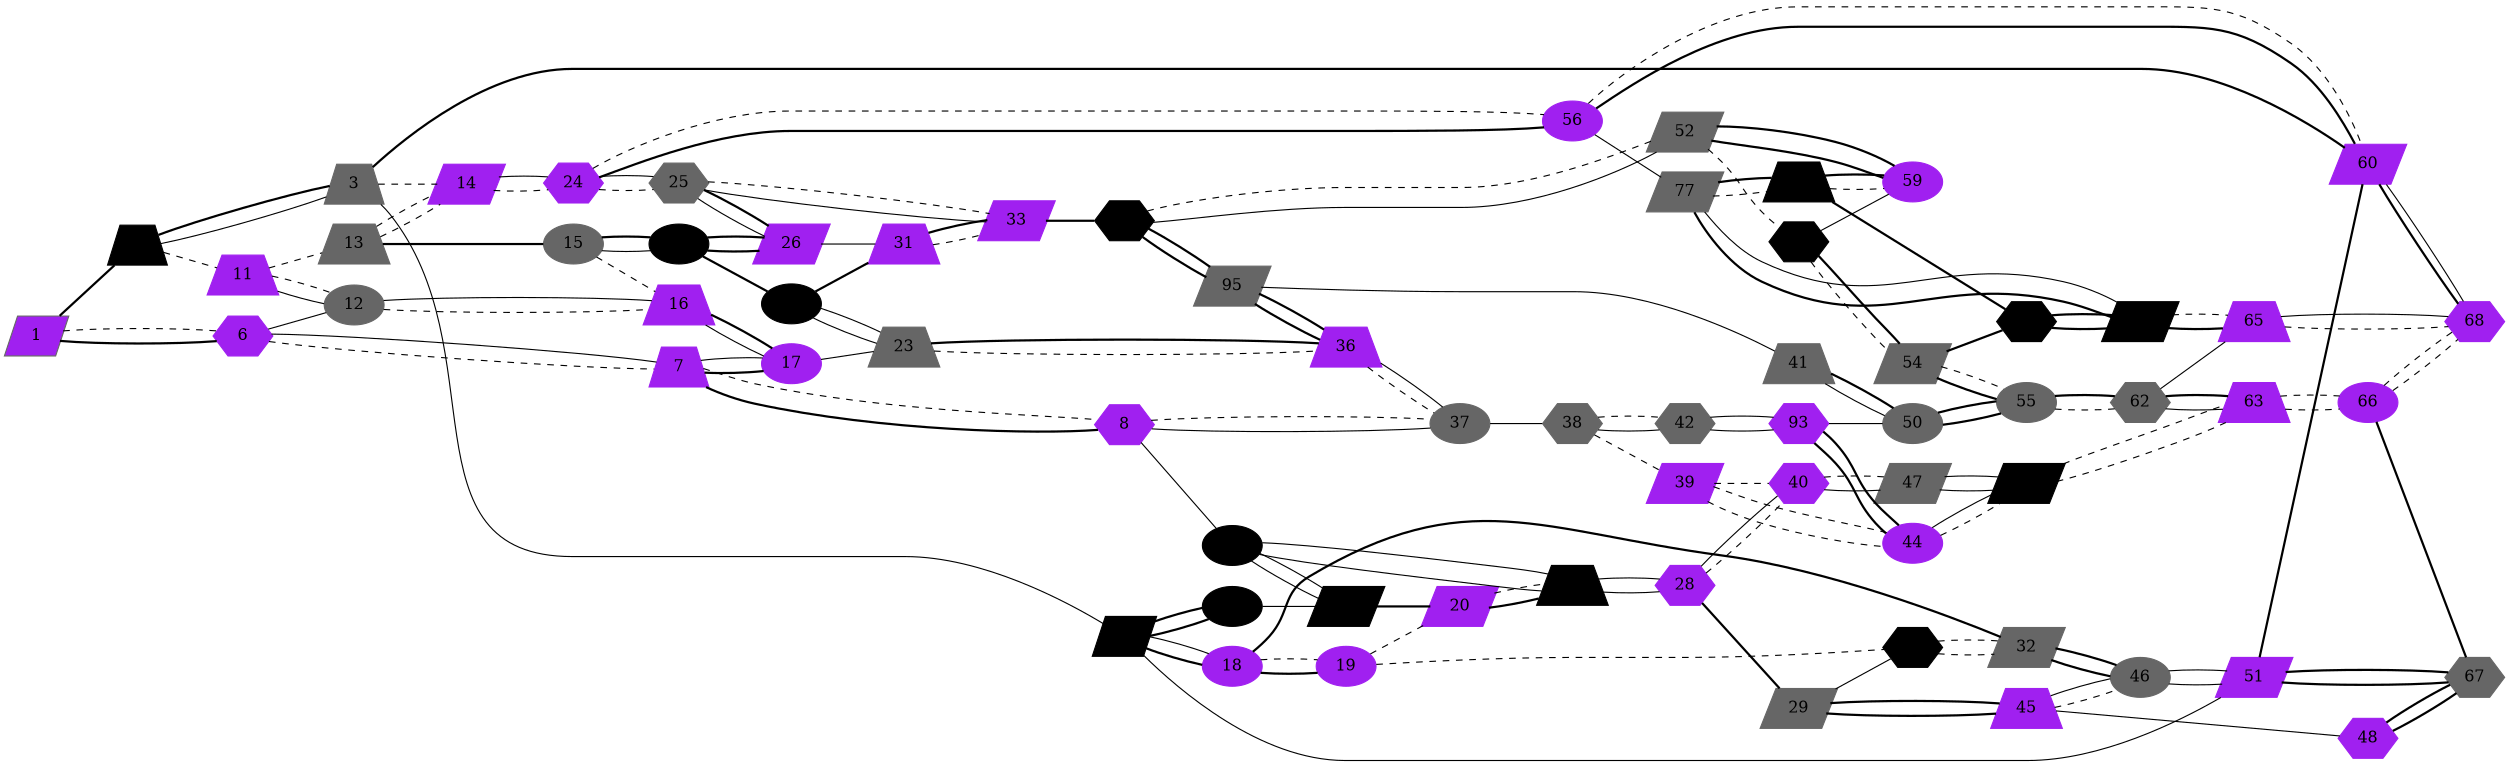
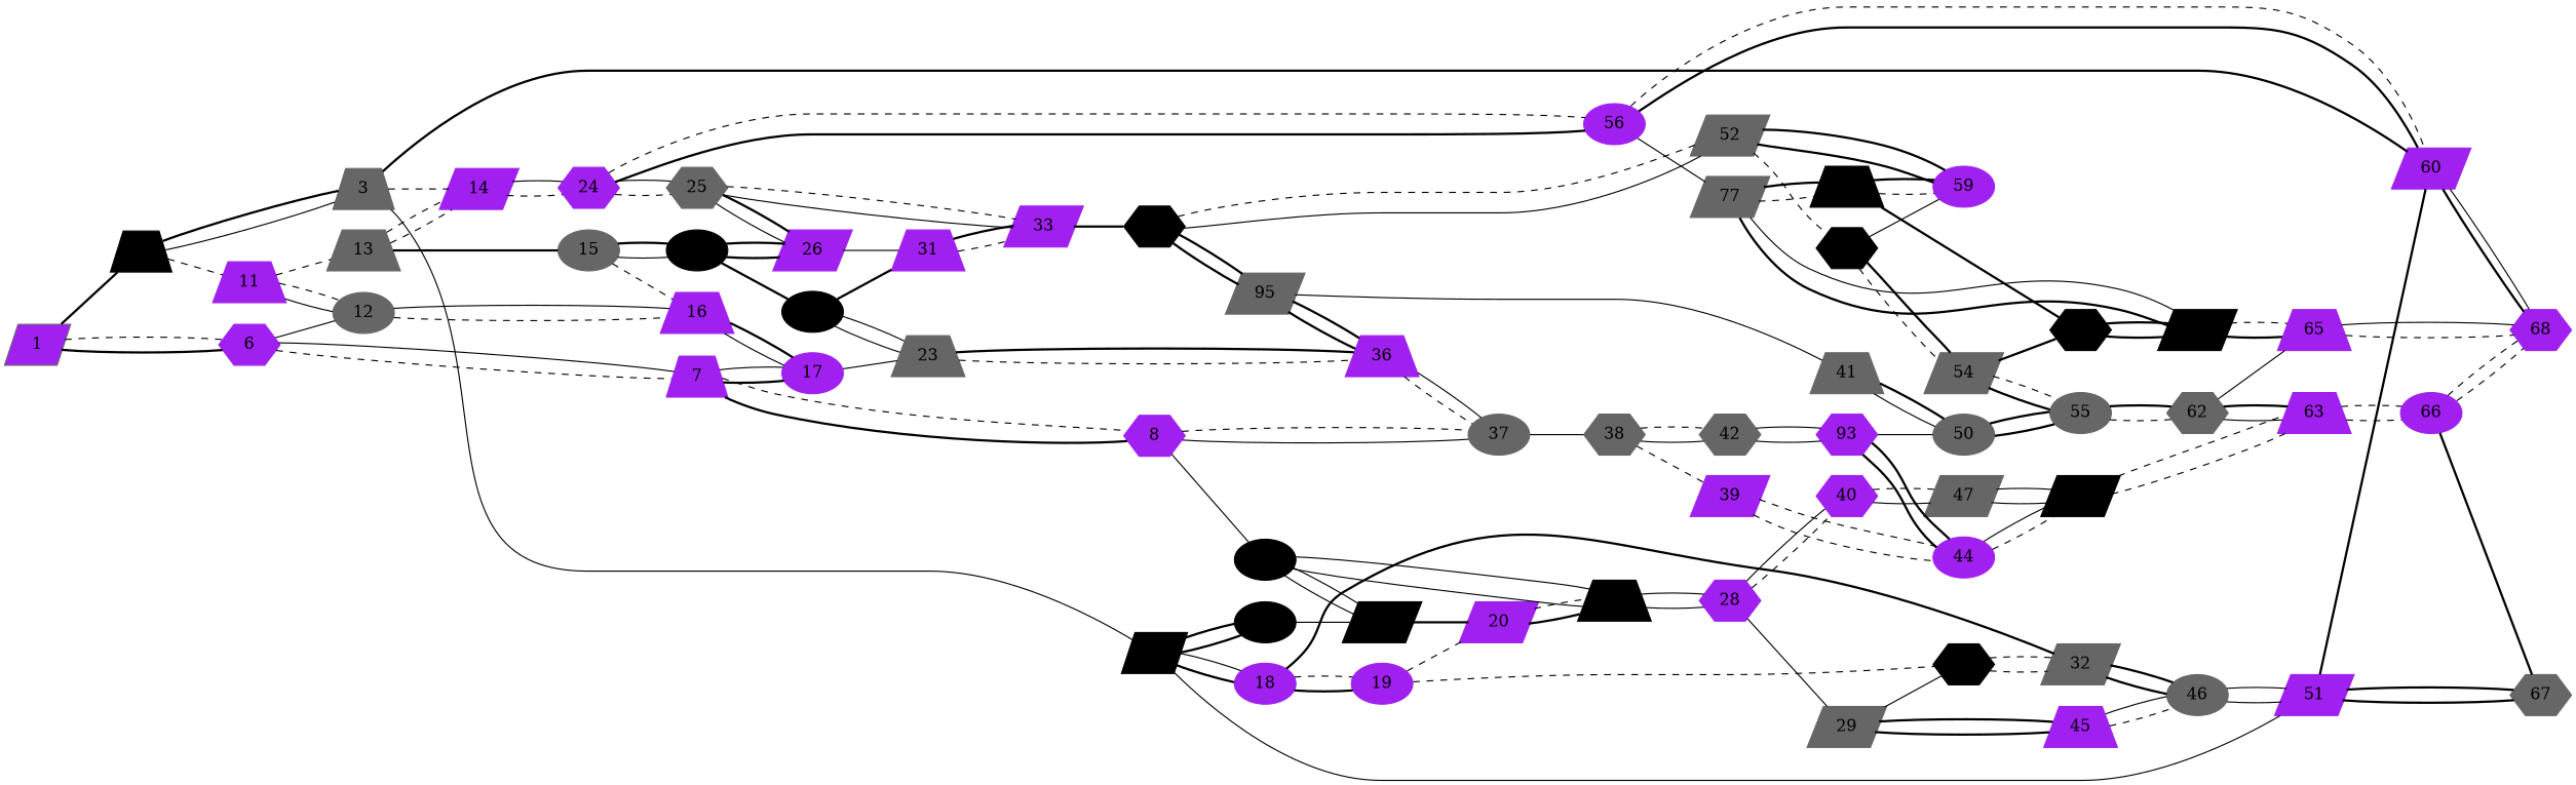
  graph {
    rankdir=LR
    node [color=purple shape=parallelogram style=filled]
    edge [style=bold]
    1 [color=gray40 fillcolor=purple]
    2 [color=black shape=trapezium]
    6 [shape=hexagon]
    3 [color=gray40 shape=trapezium]
    11 [shape=trapezium]
    7 [shape=trapezium]
    12 [color=gray40 shape=ellipse]
    4 [color=black]
    14
    60
    13 [color=gray40 shape=trapezium]
    5 [color=black shape=ellipse]
    18 [shape=ellipse]
    51
    24 [shape=hexagon]
    68 [shape=hexagon]
    10 [color=black]
    19 [shape=ellipse]
    32 [color=gray40]
    67 [color=gray40 shape=hexagon]
    20
    8 [shape=hexagon]
    17 [shape=ellipse]
    16 [shape=trapezium]
    9 [color=black shape=ellipse]
    37 [color=gray40 shape=ellipse]
    23 [color=gray40 shape=trapezium]
    27 [color=black shape=trapezium]
    38 [color=gray40 shape=hexagon]
    28 [shape=hexagon]
    15 [color=gray40 shape=ellipse]
    21 [color=black shape=ellipse]
    25 [color=gray40 shape=hexagon]
    56 [shape=ellipse]
    22 [color=black shape=ellipse]
    26
    36 [shape=trapezium]
    30 [color=black shape=hexagon]
    46 [color=gray40 shape=ellipse]
    31 [shape=trapezium]
    33
    n42 [color=gray40 label=77]
    34 [color=black shape=hexagon]
    29 [color=gray40]
    40 [shape=hexagon]
    45 [shape=trapezium]
    47 [color=gray40]
-   48 [shape=hexagon]
    n49 [color=gray40 label=95]
    52 [color=gray40]
    41 [color=gray40 shape=trapezium]
    53 [color=black shape=hexagon]
    59 [shape=ellipse]
    50 [color=gray40 shape=ellipse]
    39
    42 [color=gray40 shape=hexagon]
    44 [shape=ellipse]
    n58 [label=93 shape=hexagon]
    49 [color=black]
    55 [color=gray40 shape=ellipse]
    63 [shape=trapezium]
    66 [shape=ellipse]
    62 [color=gray40 shape=hexagon]
    54 [color=gray40]
    61 [color=black shape=hexagon]
    64 [color=black]
    65 [shape=trapezium]
    58 [color=black shape=trapezium]
    1 -- 2
    1 -- 6
    1 -- 6 [style=dashed]
    2 -- 3 [style=solid]
    2 -- 3
    2 -- 11 [style=dashed]
    6 -- 7 [style=dashed]
    6 -- 7 [style=solid]
    6 -- 12 [style=solid]
    3 -- 4 [style=solid]
    3 -- 14 [style=dashed]
    3 -- 60
    11 -- 12 [style=solid]
    11 -- 12 [style=dashed]
    11 -- 13 [style=dashed]
    7 -- 8
    7 -- 8 [style=dashed]
    7 -- 17
    7 -- 17 [style=solid]
    12 -- 16 [style=dashed]
    12 -- 16 [style=solid]
    4 -- 5
    4 -- 5
    4 -- 18
    4 -- 18 [style=solid]
    4 -- 51 [style=solid]
    14 -- 24 [style=dashed]
    14 -- 24 [style=solid]
    60 -- 68
    60 -- 68 [style=solid]
    13 -- 14 [style=dashed]
    13 -- 14 [style=dashed]
    13 -- 15
    5 -- 10 [style=solid]
    18 -- 19
    18 -- 19 [style=dashed]
    18 -- 32
    51 -- 60
    51 -- 67
    51 -- 67
    24 -- 25 [style=dashed]
    24 -- 25 [style=solid]
    24 -- 56
    24 -- 56 [style=dashed]
    10 -- 20
    19 -- 20 [style=dashed]
    19 -- 30 [style=dashed]
    32 -- 46
    32 -- 46
    20 -- 27
    20 -- 27 [style=dashed]
    8 -- 9 [style=solid]
    8 -- 37 [style=solid]
    8 -- 37 [style=dashed]
    17 -- 23 [style=solid]
    16 -- 17 [style=solid]
    16 -- 17
    9 -- 10 [style=solid]
    9 -- 10 [style=solid]
    9 -- 27 [style=solid]
    9 -- 27 [style=solid]
    37 -- 38 [style=solid]
    23 -- 36 [style=dashed]
    23 -- 36
    27 -- 28 [style=solid]
    27 -- 28 [style=solid]
    38 -- 39 [style=dashed]
    38 -- 42 [style=solid]
    38 -- 42 [style=dashed]
-   28 -- 29
+   28 -- 29 [style=solid]
    28 -- 40 [style=dashed]
    28 -- 40 [style=solid]
    15 -- 16 [style=dashed]
    15 -- 21 [style=solid]
    15 -- 21
    21 -- 22
    21 -- 26
    21 -- 26
    25 -- 26 [style=solid]
    25 -- 26
    25 -- 33 [style=solid]
    25 -- 33 [style=dashed]
    56 -- 60
    56 -- 60 [style=dashed]
    56 -- n42 [style=solid]
    22 -- 23 [style=solid]
    22 -- 23 [style=solid]
    22 -- 31
    26 -- 31 [style=solid]
    36 -- 37 [style=dashed]
    36 -- 37 [style=solid]
    30 -- 32 [style=dashed]
    30 -- 32 [style=dashed]
    46 -- 51 [style=solid]
    46 -- 51 [style=solid]
    31 -- 33 [style=dashed]
    31 -- 33
    33 -- 34
    n42 -- 64
    n42 -- 64 [style=solid]
    n42 -- 58 [style=dashed]
    n42 -- 58
    34 -- n49
    34 -- n49
    34 -- 52 [style=solid]
    34 -- 52 [style=dashed]
    29 -- 30 [style=solid]
    29 -- 45
    29 -- 45
    40 -- 47 [style=solid]
    40 -- 47 [style=dashed]
    45 -- 46 [style=dashed]
    45 -- 46 [style=solid]
-   45 -- 48 [style=solid]
    47 -- 49 [style=solid]
    47 -- 49 [style=solid]
-   48 -- 67
-   48 -- 67
    n49 -- 36
    n49 -- 36
    n49 -- 41 [style=solid]
    52 -- 53 [style=dashed]
    52 -- 59
    52 -- 59
    41 -- 50 [style=solid]
    41 -- 50
    53 -- 59 [style=solid]
    53 -- 54 [style=dashed]
    53 -- 54
    50 -- 55
    50 -- 55
-   39 -- 40 [style=dashed]
    39 -- 44 [style=dashed]
    39 -- 44 [style=dashed]
    42 -- n58 [style=solid]
    42 -- n58 [style=solid]
    44 -- 49 [style=dashed]
    44 -- 49 [style=solid]
    n58 -- 50 [style=solid]
    n58 -- 44
    n58 -- 44
    49 -- 63 [style=dashed]
    49 -- 63 [style=dashed]
    55 -- 62 [style=dashed]
    55 -- 62
    63 -- 66 [style=dashed]
    63 -- 66 [style=dashed]
    66 -- 68 [style=dashed]
    66 -- 68 [style=dashed]
    66 -- 67
    62 -- 63 [style=solid]
    62 -- 63
    62 -- 65 [style=solid]
    54 -- 55
    54 -- 55 [style=dashed]
    54 -- 61
    61 -- 64
    61 -- 64
    64 -- 65
    64 -- 65 [style=dashed]
    65 -- 68 [style=dashed]
    65 -- 68 [style=solid]
    58 -- 59 [style=dashed]
    58 -- 59
    58 -- 61
  }
